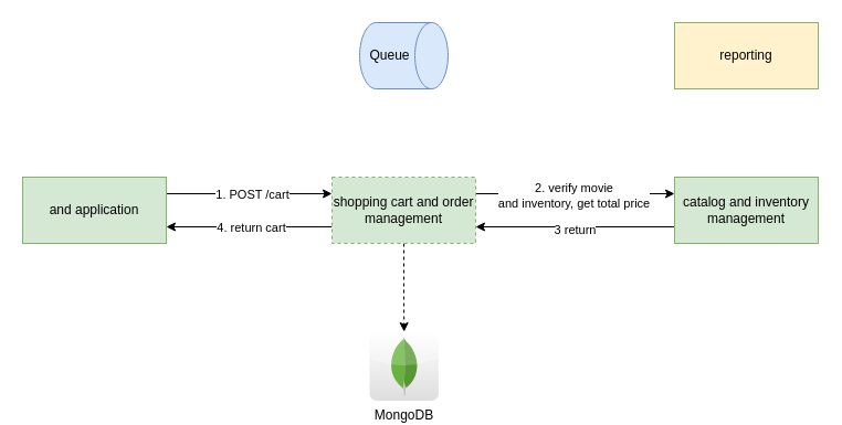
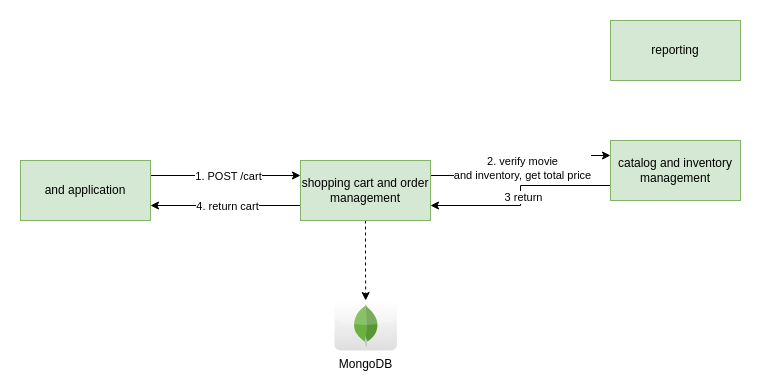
  <mxCell id="0" />
  <mxCell id="1" parent="0" />
  <mxCell id="2" style="edgeStyle=orthogonalEdgeStyle;rounded=0;orthogonalLoop=1;jettySize=auto;html=1;exitX=1;exitY=0.25;exitDx=0;exitDy=0;entryX=0;entryY=0.25;entryDx=0;entryDy=0;" edge="1" parent="1" source="4" target="10"><mxGeometry relative="1" as="geometry" /></mxCell>
  <mxCell id="3" value="1. POST /cart" style="edgeLabel;html=1;align=center;verticalAlign=middle;resizable=0;points=[];" vertex="1" connectable="0" parent="2"><mxGeometry x="0.027" relative="1" as="geometry"><mxPoint as="offset" /></mxGeometry></mxCell>
  <mxCell id="4" value="and application" style="rounded=0;whiteSpace=wrap;html=1;fillColor=#d5e8d4;strokeColor=#82b366;" vertex="1" parent="1"><mxGeometry x="20" y="160" width="130" height="60" as="geometry" /></mxCell>
  <mxCell id="5" style="edgeStyle=orthogonalEdgeStyle;rounded=0;orthogonalLoop=1;jettySize=auto;html=1;exitX=1;exitY=0.25;exitDx=0;exitDy=0;entryX=0;entryY=0.25;entryDx=0;entryDy=0;" edge="1" parent="1" source="10" target="13"><mxGeometry relative="1" as="geometry" /></mxCell>
  <mxCell id="6" value="&lt;div&gt;2. verify movie&lt;/div&gt;&lt;div&gt;and inventory, get total price&lt;br&gt;&lt;/div&gt;" style="edgeLabel;html=1;align=center;verticalAlign=middle;resizable=0;points=[];" vertex="1" connectable="0" parent="5"><mxGeometry x="-0.018" y="-1" relative="1" as="geometry"><mxPoint as="offset" /></mxGeometry></mxCell>
  <mxCell id="7" style="edgeStyle=orthogonalEdgeStyle;rounded=0;orthogonalLoop=1;jettySize=auto;html=1;exitX=0;exitY=0.75;exitDx=0;exitDy=0;entryX=1;entryY=0.75;entryDx=0;entryDy=0;" edge="1" parent="1" source="10" target="4"><mxGeometry relative="1" as="geometry" /></mxCell>
  <mxCell id="8" value="4. return cart" style="edgeLabel;html=1;align=center;verticalAlign=middle;resizable=0;points=[];" vertex="1" connectable="0" parent="7"><mxGeometry x="-0.013" relative="1" as="geometry"><mxPoint as="offset" /></mxGeometry></mxCell>
  <mxCell id="9" style="edgeStyle=orthogonalEdgeStyle;rounded=0;orthogonalLoop=1;jettySize=auto;html=1;dashed=1;" edge="1" parent="1" source="10" target="16"><mxGeometry relative="1" as="geometry" /></mxCell>
- <mxCell id="10" value="shopping cart and order management" style="rounded=0;whiteSpace=wrap;html=1;fillColor=#d5e8d4;strokeColor=#82b366;dashed=1;" vertex="1" parent="1"><mxGeometry x="300" y="160" width="130" height="60" as="geometry" /></mxCell>
+ <mxCell id="10" value="shopping cart and order management" style="rounded=0;whiteSpace=wrap;html=1;fillColor=#d5e8d4;strokeColor=#82b366;" vertex="1" parent="1"><mxGeometry x="300" y="160" width="130" height="60" as="geometry" /></mxCell>
  <mxCell id="11" style="edgeStyle=orthogonalEdgeStyle;rounded=0;orthogonalLoop=1;jettySize=auto;html=1;exitX=0;exitY=0.75;exitDx=0;exitDy=0;entryX=1;entryY=0.75;entryDx=0;entryDy=0;" edge="1" parent="1" source="13" target="10"><mxGeometry relative="1" as="geometry" /></mxCell>
  <mxCell id="12" value="3 return" style="edgeLabel;html=1;align=center;verticalAlign=middle;resizable=0;points=[];" vertex="1" connectable="0" parent="11"><mxGeometry x="0.011" y="2" relative="1" as="geometry"><mxPoint as="offset" /></mxGeometry></mxCell>
- <mxCell id="13" value="catalog and inventory management" style="rounded=0;whiteSpace=wrap;html=1;fillColor=#d5e8d4;strokeColor=#82b366;" vertex="1" parent="1"><mxGeometry x="610" y="160" width="130" height="60" as="geometry" /></mxCell>
- <mxCell id="14" value="reporting" style="rounded=0;whiteSpace=wrap;html=1;fillColor=#fff2cc;strokeColor=#82b366;" vertex="1" parent="1"><mxGeometry x="610" y="20" width="130" height="60" as="geometry" /></mxCell>
- <mxCell id="15" value="Queue" style="shape=cylinder3;whiteSpace=wrap;html=1;boundedLbl=1;backgroundOutline=1;size=15;direction=south;fillColor=#dae8fc;strokeColor=#6c8ebf;" vertex="1" parent="1"><mxGeometry x="325" y="20" width="80" height="60" as="geometry" /></mxCell>
- <mxCell id="16" value="MongoDB" style="dashed=0;outlineConnect=0;html=1;align=center;labelPosition=center;verticalLabelPosition=bottom;verticalAlign=top;shape=mxgraph.webicons.mongodb;gradientColor=#DFDEDE" vertex="1" parent="1"><mxGeometry x="334" y="300" width="62.4" height="62.4" as="geometry" /></mxCell>
+ <mxCell id="13" value="catalog and inventory management" style="rounded=0;whiteSpace=wrap;html=1;fillColor=#d5e8d4;strokeColor=#82b366;" vertex="1" parent="1"><mxGeometry x="610" y="140" width="130" height="60" as="geometry" /></mxCell>
+ <mxCell id="14" value="reporting" style="rounded=0;whiteSpace=wrap;html=1;fillColor=#d5e8d4;strokeColor=#82b366;" vertex="1" parent="1"><mxGeometry x="610" y="20" width="130" height="60" as="geometry" /></mxCell>
+ <mxCell id="16" value="MongoDB" style="dashed=0;outlineConnect=0;html=1;align=center;labelPosition=center;verticalLabelPosition=bottom;verticalAlign=top;shape=mxgraph.webicons.mongodb;gradientColor=#DFDEDE" vertex="1" parent="1"><mxGeometry x="334" y="300" width="62.4" height="50" as="geometry" /></mxCell>
